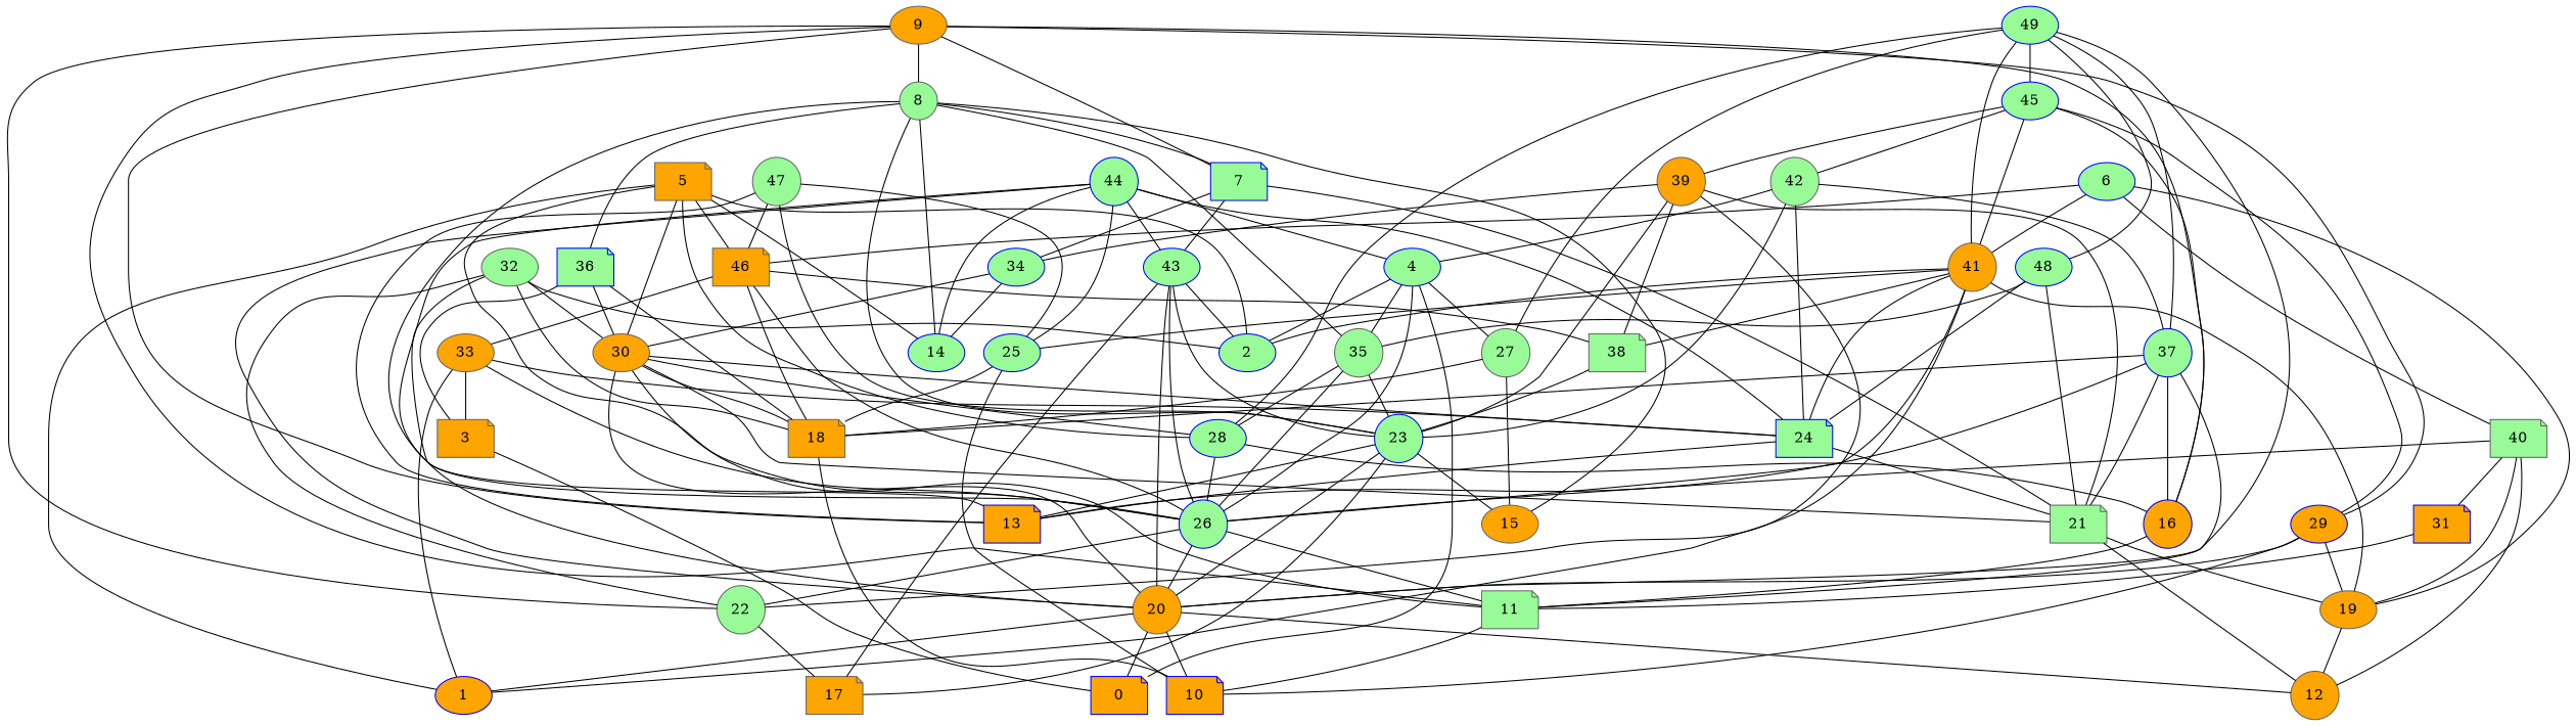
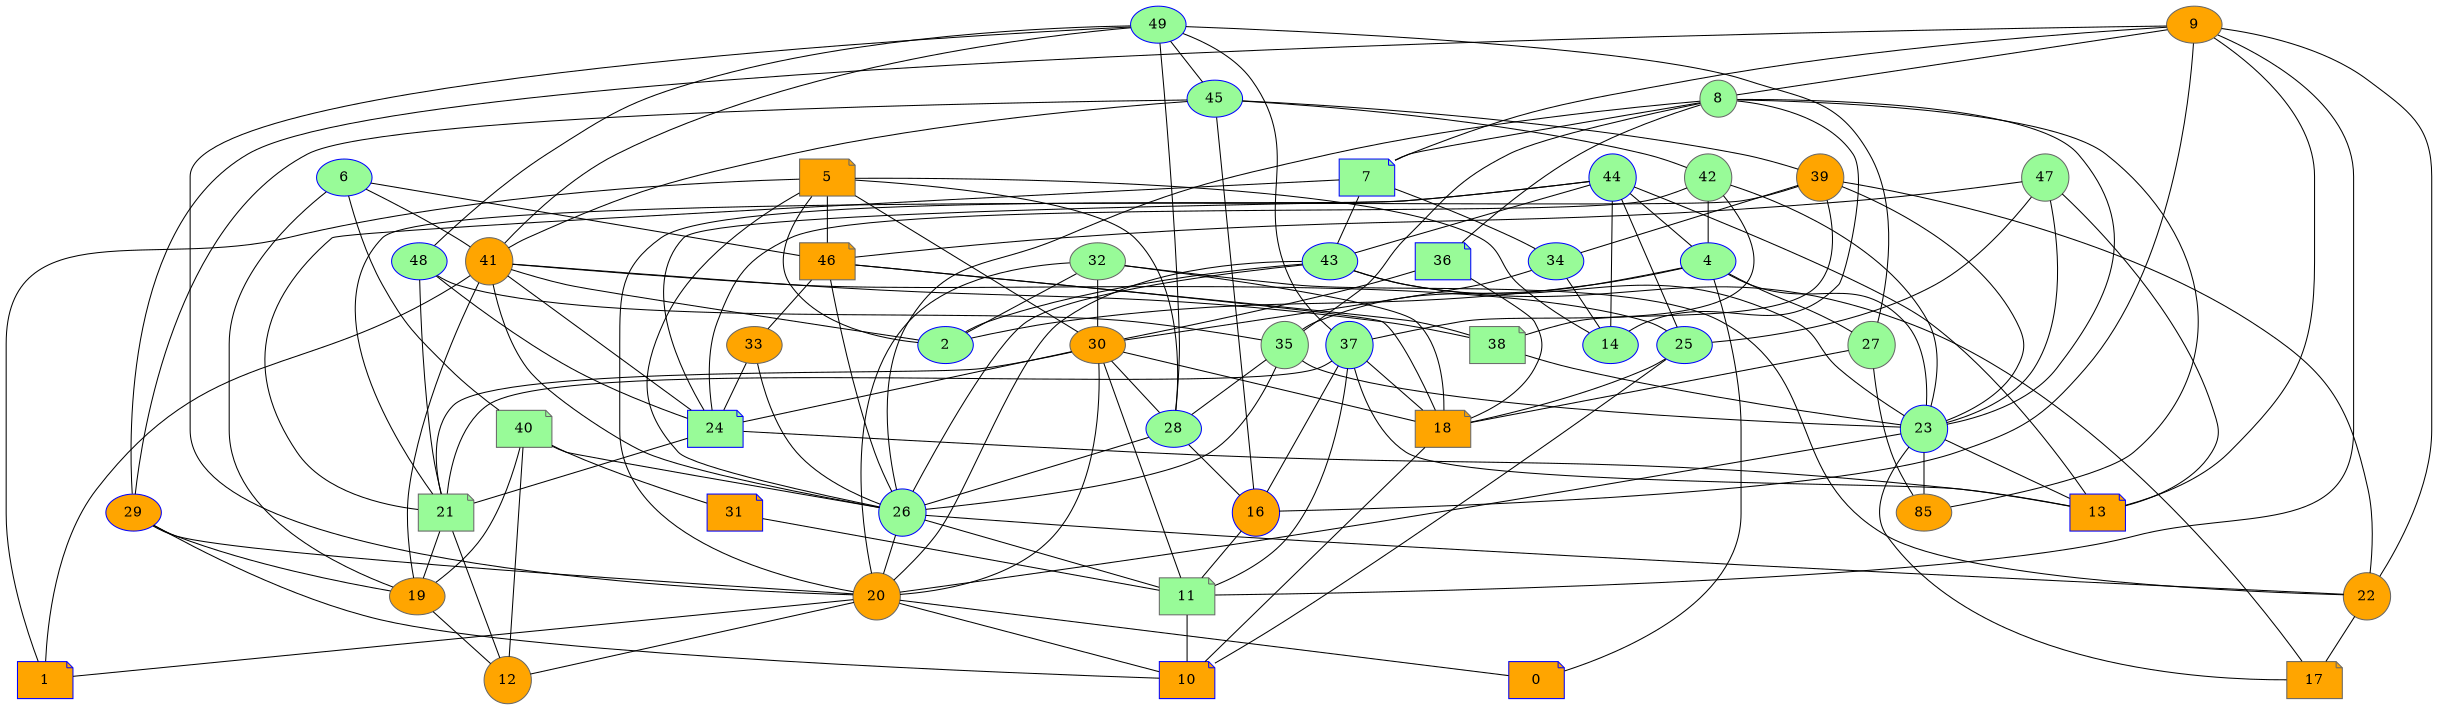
  digraph {
    node [color=blue fillcolor=palegreen shape=ellipse style=filled]
    edge [color=black dir=none]
    7 [shape=note]
    43
    21 [color=gray40 shape=note]
    34
    26 [shape=circle]
    2
    23 [shape=circle]
    20 [color=gray40 fillcolor=orange shape=circle]
    17 [color=gray40 fillcolor=orange shape=note]
    19 [color=gray40 fillcolor=orange]
    12 [color=gray40 fillcolor=orange shape=circle]
    5 [color=gray40 fillcolor=orange shape=note]
    46 [color=gray40 fillcolor=orange shape=note]
    28
-   1 [fillcolor=orange]
+   1 [fillcolor=orange shape=note]
    30 [color=gray40 fillcolor=orange]
    14
    11 [color=gray40 shape=note]
-   22 [color=gray40 shape=circle]
+   22 [color=gray40 fillcolor=orange shape=circle]
    38 [color=gray40 shape=note]
    18 [color=gray40 fillcolor=orange shape=note]
    33 [color=gray40 fillcolor=orange]
    16 [fillcolor=orange shape=circle]
    41 [color=gray40 fillcolor=orange shape=circle]
    24 [shape=note]
    25
    13 [fillcolor=orange shape=note]
    10 [fillcolor=orange shape=note]
    36 [shape=note]
-   3 [color=gray40 fillcolor=orange shape=note]
    0 [fillcolor=orange shape=note]
    37 [shape=circle]
-   15 [color=gray40 fillcolor=orange]
+   15 [color=gray40 fillcolor=orange label=85]
    29 [fillcolor=orange]
    47 [color=gray40 shape=circle]
    9 [color=gray40 fillcolor=orange]
    8 [color=gray40 shape=circle]
    48
    35 [color=gray40 shape=circle]
    31 [fillcolor=orange shape=note]
    44 [shape=circle]
    4
    27 [color=gray40 shape=circle]
    39 [color=gray40 fillcolor=orange shape=circle]
    40 [color=gray40 shape=note]
    32 [color=gray40]
    42 [color=gray40 shape=circle]
    49
    45
    6
    subgraph sub_1 {
      7
      43
      21
      34
      26
      2
      23
      20
      17
      19
      12
      5
      46
      28
      1
      30
      14
      11
      22
      38
      18
      33
      16
      41
      24
      25
      13
      10
      36
-     3
      0
      37
      15
      29
      47
      9
      8
      48
      35
      31
      44
      4
      27
      39
      40
      32
      42
      49
      45
      6
    }
    7 -> 43
    7 -> 21
    7 -> 34
    43 -> 26
    43 -> 2
    43 -> 23
    43 -> 20
    43 -> 17
    21 -> 19
    21 -> 12
    34 -> 30
    34 -> 14
    26 -> 20
    26 -> 11
    26 -> 22
    23 -> 20
    23 -> 17
    23 -> 13
    23 -> 15
    20 -> 12
    20 -> 1
    20 -> 10
    20 -> 0
    19 -> 12
    5 -> 26
    5 -> 2
    5 -> 46
    5 -> 28
    5 -> 1
    5 -> 30
    5 -> 14
    46 -> 26
    46 -> 38
    46 -> 18
    46 -> 33
    28 -> 26
    28 -> 16
    30 -> 21
    30 -> 20
    30 -> 28
    30 -> 11
    30 -> 18
    30 -> 24
    11 -> 10
    22 -> 17
    38 -> 23
    18 -> 10
    33 -> 26
-   33 -> 1
    33 -> 24
-   33 -> 3
    16 -> 11
    41 -> 26
    41 -> 2
    41 -> 19
    41 -> 1
    41 -> 38
    41 -> 24
    41 -> 25
    24 -> 21
    24 -> 13
    25 -> 18
    25 -> 10
    36 -> 30
    36 -> 18
-   36 -> 3
-   3 -> 0
    37 -> 21
    37 -> 11
    37 -> 18
    37 -> 16
    37 -> 13
    29 -> 20
    29 -> 19
    29 -> 10
    47 -> 23
    47 -> 46
    47 -> 25
    47 -> 13
    9 -> 7
    9 -> 11
    9 -> 22
    9 -> 16
    9 -> 13
    9 -> 29
    9 -> 8
    8 -> 7
    8 -> 26
    8 -> 23
    8 -> 14
    8 -> 36
    8 -> 15
    8 -> 35
    48 -> 21
    48 -> 24
    48 -> 35
    35 -> 26
    35 -> 23
    35 -> 28
    31 -> 11
    44 -> 43
    44 -> 20
    44 -> 14
    44 -> 24
    44 -> 25
    44 -> 13
    44 -> 4
    4 -> 2
-   4 -> 26
+   4 -> 23
    4 -> 0
    4 -> 35
    4 -> 27
    27 -> 18
    27 -> 15
    39 -> 21
    39 -> 34
    39 -> 23
    39 -> 22
    39 -> 38
    40 -> 26
    40 -> 19
    40 -> 12
    40 -> 31
    32 -> 2
    32 -> 20
    32 -> 30
    32 -> 22
    32 -> 18
    42 -> 23
    42 -> 24
    42 -> 37
    42 -> 4
    49 -> 20
    49 -> 28
    49 -> 41
    49 -> 37
    49 -> 48
    49 -> 27
    49 -> 45
    45 -> 16
    45 -> 41
    45 -> 29
    45 -> 39
    45 -> 42
    6 -> 19
    6 -> 46
    6 -> 41
    6 -> 40
  }
